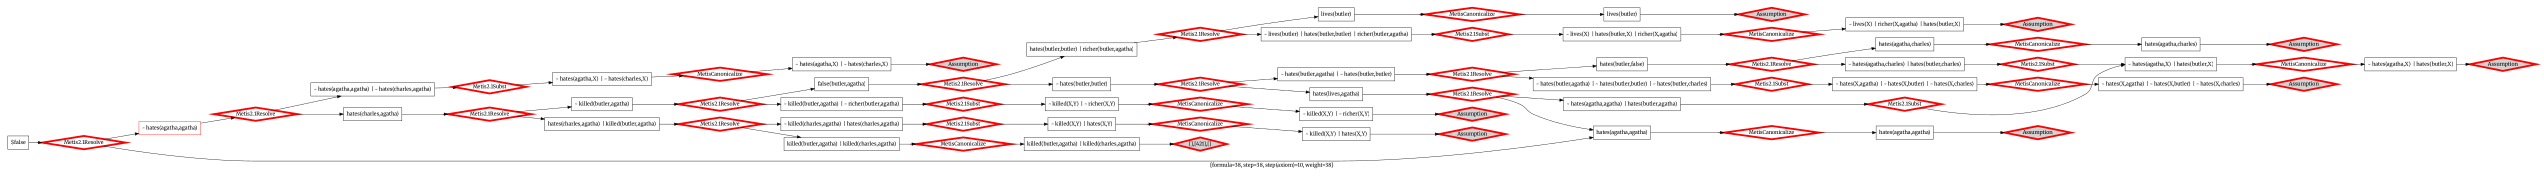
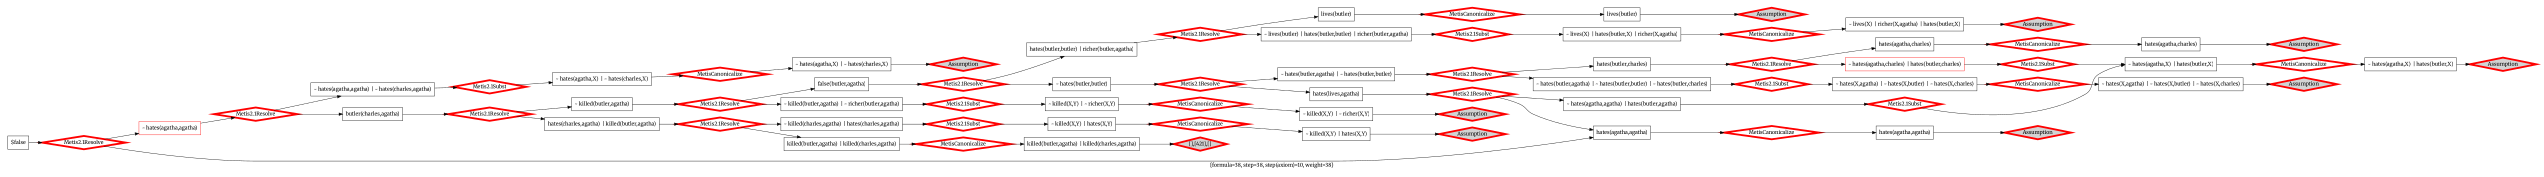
  digraph {
    fontname=Merriweather
    label="{formula=38, step=38, step(axiom)=10, weight=38}"
    labelloc=b
    rankdir=LR
    node [color=red fillcolor=white fontname=Merriweather shape=box style=filled]
    edge [fontname=Merriweather]
    n1 [color=black label="hates(lives,agatha)"]
    n2 [label="Metis2.1Resolve" penwidth=5 shape=diamond]
    n3 [color=black label="~ hates(agatha,agatha)  | hates(butler,agatha)"]
    n4 [color=black label="hates(agatha,agatha)"]
    n5 [color=black label="lives(butler)"]
    n6 [fillcolor=lightgrey label=Assumption penwidth=5 shape=diamond]
    n7 [color=black label="~ hates(X,agatha)  | ~ hates(X,butler)  | ~ hates(X,charles)"]
    n8 [label=MetisCanonicalize penwidth=5 shape=diamond]
    n9 [color=black label="~ hates(X,agatha)  | ~ hates(X,butler)  | ~ hates(X,charles)"]
    n10 [color=black label="hates(agatha,charles)"]
    n11 [label=MetisCanonicalize penwidth=5 shape=diamond]
    n12 [color=black label="hates(agatha,charles)"]
    n13 [color=black label="~ lives(X)  | richer(X,agatha)  | hates(butler,X)"]
    n14 [fillcolor=lightgrey label=Assumption penwidth=5 shape=diamond]
    n15 [color=black label="false(butler,agatha)"]
    n16 [label="Metis2.1Resolve" penwidth=5 shape=diamond]
    n17 [color=black label="hates(butler,butler)  | richer(butler,agatha)"]
    n18 [color=black label="~ hates(butler,butler)"]
    n19 [color=black label="hates(agatha,agatha)"]
    n20 [fillcolor=lightgrey label=Assumption penwidth=5 shape=diamond]
    n21 [color=black label="~ hates(agatha,X)  | hates(butler,X)"]
    n22 [label=MetisCanonicalize penwidth=5 shape=diamond]
    n23 [color=black label="~ hates(agatha,X)  | hates(butler,X)"]
-   n24 [color=black label="hates(butler,false)"]
+   n24 [color=black label="hates(butler,charles)"]
    n25 [label="Metis2.1Resolve" penwidth=5 shape=diamond]
-   n26 [color=black label="~ hates(agatha,charles)  | hates(butler,charles)"]
+   n26 [label="~ hates(agatha,charles)  | hates(butler,charles)"]
    n27 [color=black label="~ hates(agatha,agatha)  | ~ hates(charles,agatha)"]
    n28 [label="Metis2.1Subst" penwidth=5 shape=diamond]
    n29 [color=black label="~ hates(agatha,X)  | ~ hates(charles,X)"]
    n30 [color=black label="~ killed(X,Y)  | hates(X,Y)"]
    n31 [label=MetisCanonicalize penwidth=5 shape=diamond]
    n32 [color=black label="~ killed(X,Y)  | hates(X,Y)"]
    n33 [color=black label="~ killed(X,Y)  | ~ richer(X,Y)"]
    n34 [label=MetisCanonicalize penwidth=5 shape=diamond]
    n35 [color=black label="~ killed(X,Y)  | ~ richer(X,Y)"]
    n36 [fillcolor=lightgrey label=Assumption penwidth=5 shape=diamond]
    n37 [label="~ hates(agatha,agatha)"]
    n38 [label="Metis2.1Resolve" penwidth=5 shape=diamond]
-   n39 [color=black label="hates(charles,agatha)"]
+   n39 [color=black label="butler(charles,agatha)"]
    n40 [color=black label="~ killed(charles,agatha)  | hates(charles,agatha)"]
    n41 [label="Metis2.1Subst" penwidth=5 shape=diamond]
    n42 [fillcolor=lightgrey label=Assumption penwidth=5 shape=diamond]
    n43 [color=black label="~ lives(X)  | hates(butler,X)  | richer(X,agatha)"]
    n44 [label=MetisCanonicalize penwidth=5 shape=diamond]
    n45 [fillcolor=lightgrey label=Assumption penwidth=5 shape=diamond]
    n46 [label="Metis2.1Subst" penwidth=5 shape=diamond]
    n47 [label="Metis2.1Subst" penwidth=5 shape=diamond]
    n48 [color=black label="~ killed(butler,agatha)"]
    n49 [label="Metis2.1Resolve" penwidth=5 shape=diamond]
    n50 [color=black label="~ killed(butler,agatha)  | ~ richer(butler,agatha)"]
    n51 [label="Metis2.1Resolve" penwidth=5 shape=diamond]
    n52 [color=black label="~ lives(butler)  | hates(butler,butler)  | richer(butler,agatha)"]
    n53 [color=black label="lives(butler)"]
    n54 [label="Metis2.1Subst" penwidth=5 shape=diamond]
    n55 [label="Metis2.1Resolve" penwidth=5 shape=diamond]
    n56 [color=black label="hates(charles,agatha)  | killed(butler,agatha)"]
    n57 [label="Metis2.1Subst" penwidth=5 shape=diamond]
    n58 [label=MetisCanonicalize penwidth=5 shape=diamond]
    n59 [color=black label="~ hates(butler,agatha)  | ~ hates(butler,butler)  | ~ hates(butler,charles)"]
    n60 [label="Metis2.1Subst" penwidth=5 shape=diamond]
    n61 [label=MetisCanonicalize penwidth=5 shape=diamond]
    n62 [color=black label="~ hates(agatha,X)  | ~ hates(charles,X)"]
    n63 [fillcolor=lightgrey label=Assumption penwidth=5 shape=diamond]
    n64 [color=black label="killed(butler,agatha)  | killed(charles,agatha)"]
    n65 [fillcolor=lightgrey label="[],[421],[]" penwidth=5 shape=diamond]
    n66 [color=black label="$false"]
    n67 [label="Metis2.1Resolve" penwidth=5 shape=diamond]
    n68 [label="Metis2.1Resolve" penwidth=5 shape=diamond]
    n69 [color=black label="killed(butler,agatha)  | killed(charles,agatha)"]
    n70 [fillcolor=lightgrey label=Assumption penwidth=5 shape=diamond]
    n71 [label=MetisCanonicalize penwidth=5 shape=diamond]
    n72 [label=MetisCanonicalize penwidth=5 shape=diamond]
    n73 [fillcolor=lightgrey label=Assumption penwidth=5 shape=diamond]
    n74 [label="Metis2.1Resolve" penwidth=5 shape=diamond]
    n75 [color=black label="~ hates(butler,agatha)  | ~ hates(butler,butler)"]
    n76 [label="Metis2.1Resolve" penwidth=5 shape=diamond]
    n1 -> n2
    n2 -> n3
    n2 -> n4
    n3 -> n46
    n4 -> n58
    n5 -> n6
    n7 -> n8
    n8 -> n9
    n9 -> n42
    n10 -> n11
    n11 -> n12
    n12 -> n63
    n13 -> n14
    n15 -> n16
    n16 -> n17
    n16 -> n18
    n17 -> n51
    n18 -> n74
    n19 -> n20
    n21 -> n22
    n22 -> n23
    n23 -> n45
    n24 -> n25
    n25 -> n10
    n25 -> n26
    n26 -> n47
    n27 -> n28
    n28 -> n29
    n29 -> n61
    n30 -> n31
    n31 -> n32
    n32 -> n36
    n33 -> n34
    n34 -> n35
    n35 -> n70
    n37 -> n38
    n38 -> n27
    n38 -> n39
    n39 -> n55
    n40 -> n41
    n41 -> n30
    n43 -> n44
    n44 -> n13
    n46 -> n21
    n47 -> n21
    n48 -> n49
    n49 -> n15
    n49 -> n50
    n50 -> n54
    n51 -> n52
    n51 -> n53
    n52 -> n57
    n53 -> n72
    n54 -> n33
    n55 -> n48
    n55 -> n56
    n56 -> n68
    n57 -> n43
    n58 -> n19
    n59 -> n60
    n60 -> n7
    n61 -> n62
    n62 -> n73
    n64 -> n65
    n66 -> n67
    n67 -> n4
    n67 -> n37
    n68 -> n40
    n68 -> n69
    n69 -> n71
    n71 -> n64
    n72 -> n5
    n74 -> n1
    n74 -> n75
    n75 -> n76
    n76 -> n24
    n76 -> n59
  }
